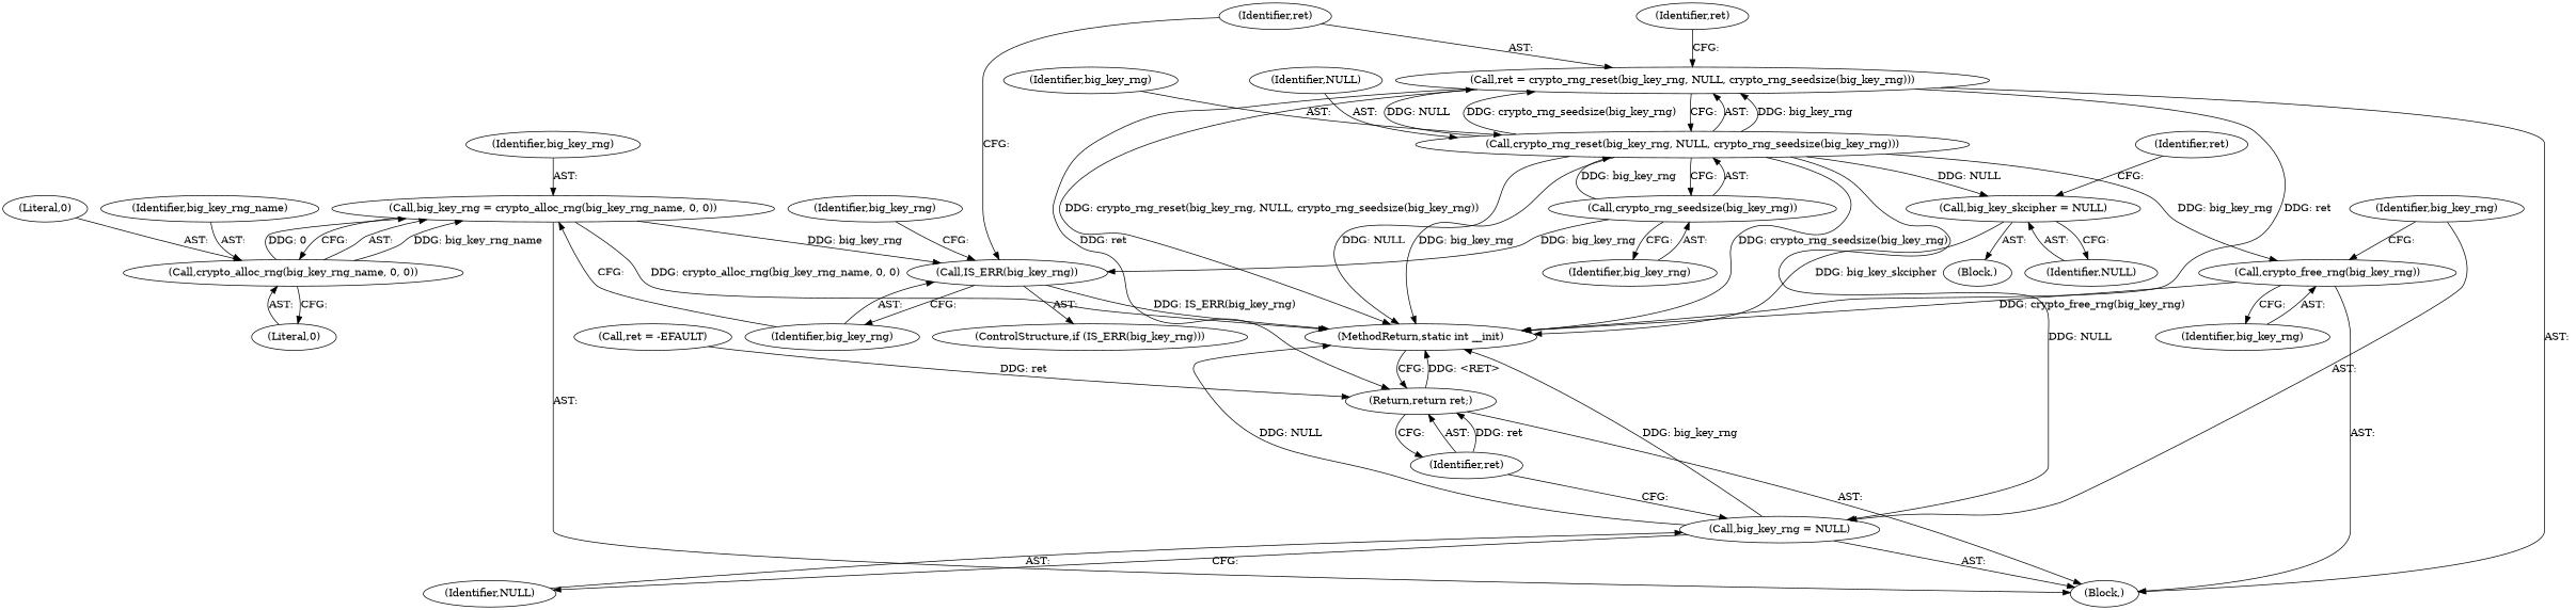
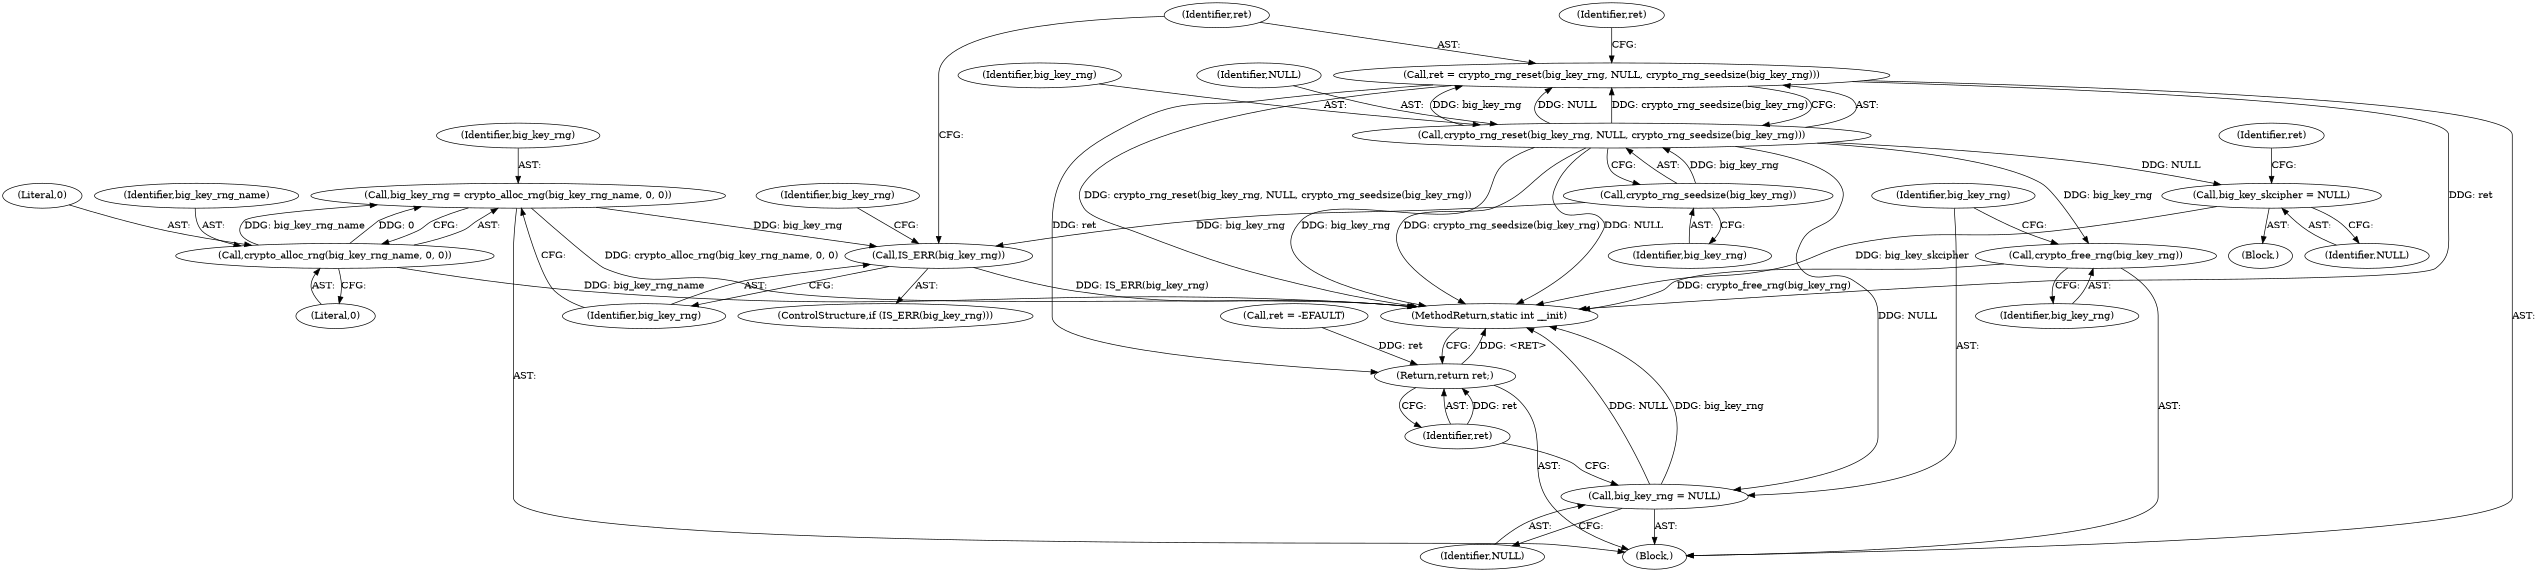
  digraph {
    n1 [label="(Call,big_key_rng = crypto_alloc_rng(big_key_rng_name, 0, 0))"]
    n2 [label="(Call,crypto_alloc_rng(big_key_rng_name, 0, 0))"]
    n3 [label="(Call,IS_ERR(big_key_rng))"]
    n4 [label="(Block,)"]
    n5 [label="(MethodReturn,static int __init)"]
    n6 [label="(Literal,0)"]
    n7 [label="(Identifier,big_key_rng)"]
    n8 [label="(ControlStructure,if (IS_ERR(big_key_rng)))"]
    n9 [label="(Return,return ret;)"]
    n10 [label="(Call,crypto_rng_seedsize(big_key_rng))"]
    n11 [label="(Call,crypto_rng_reset(big_key_rng, NULL, crypto_rng_seedsize(big_key_rng)))"]
    n12 [label="(Identifier,big_key_rng)"]
    n13 [label="(Call,ret = crypto_rng_reset(big_key_rng, NULL, crypto_rng_seedsize(big_key_rng)))"]
    n14 [label="(Call,big_key_skcipher = NULL)"]
    n15 [label="(Call,crypto_free_rng(big_key_rng))"]
    n16 [label="(Call,big_key_rng = NULL)"]
    n17 [label="(Block,)"]
    n18 [label="(Identifier,NULL)"]
    n19 [label="(Identifier,big_key_rng)"]
    n20 [label="(Identifier,NULL)"]
    n21 [label="(Identifier,ret)"]
    n22 [label="(Identifier,big_key_rng)"]
    n23 [label="(Identifier,big_key_rng_name)"]
    n24 [label="(Identifier,ret)"]
    n25 [label="(Call,ret = -EFAULT)"]
    n26 [label="(Literal,0)"]
    n27 [label="(Identifier,big_key_rng)"]
    n28 [label="(Identifier,ret)"]
    n29 [label="(Identifier,big_key_rng)"]
    n30 [label="(Identifier,big_key_rng)"]
    n31 [label="(Identifier,NULL)"]
    n32 [label="(Identifier,ret)"]
    n1 -> n2 [label="CFG: "]
    n1 -> n3 [label="DDG: big_key_rng"]
    n1 -> n4 [label="AST: "]
    n1 -> n5 [label="DDG: crypto_alloc_rng(big_key_rng_name, 0, 0)"]
    n2 -> n1 [label="AST: "]
    n2 -> n1 [label="DDG: big_key_rng_name"]
    n2 -> n1 [label="DDG: 0"]
+   n2 -> n5 [label="DDG: big_key_rng_name"]
    n2 -> n6 [label="CFG: "]
    n3 -> n5 [label="DDG: IS_ERR(big_key_rng)"]
    n3 -> n7 [label="CFG: "]
    n3 -> n8 [label="AST: "]
    n5 -> n9 [label="CFG: "]
    n6 -> n2 [label="AST: "]
    n7 -> n1 [label="CFG: "]
    n7 -> n3 [label="AST: "]
    n9 -> n4 [label="AST: "]
    n9 -> n5 [label="DDG: <RET>"]
    n9 -> n21 [label="CFG: "]
    n10 -> n3 [label="DDG: big_key_rng"]
    n10 -> n11 [label="AST: "]
    n10 -> n11 [label="DDG: big_key_rng"]
    n10 -> n12 [label="CFG: "]
    n11 -> n5 [label="DDG: NULL"]
    n11 -> n5 [label="DDG: big_key_rng"]
    n11 -> n5 [label="DDG: crypto_rng_seedsize(big_key_rng)"]
    n11 -> n10 [label="CFG: "]
    n11 -> n13 [label="AST: "]
    n11 -> n13 [label="DDG: big_key_rng"]
    n11 -> n13 [label="DDG: NULL"]
    n11 -> n13 [label="DDG: crypto_rng_seedsize(big_key_rng)"]
    n11 -> n14 [label="DDG: NULL"]
    n11 -> n15 [label="DDG: big_key_rng"]
    n11 -> n16 [label="DDG: NULL"]
    n12 -> n10 [label="AST: "]
    n13 -> n4 [label="AST: "]
    n13 -> n5 [label="DDG: ret"]
    n13 -> n5 [label="DDG: crypto_rng_reset(big_key_rng, NULL, crypto_rng_seedsize(big_key_rng))"]
    n13 -> n9 [label="DDG: ret"]
    n13 -> n11 [label="CFG: "]
    n14 -> n5 [label="DDG: big_key_skcipher"]
    n14 -> n17 [label="AST: "]
    n14 -> n18 [label="CFG: "]
    n15 -> n4 [label="AST: "]
    n15 -> n5 [label="DDG: crypto_free_rng(big_key_rng)"]
    n15 -> n19 [label="CFG: "]
    n16 -> n4 [label="AST: "]
    n16 -> n5 [label="DDG: NULL"]
    n16 -> n5 [label="DDG: big_key_rng"]
    n16 -> n20 [label="CFG: "]
    n18 -> n14 [label="AST: "]
    n19 -> n15 [label="AST: "]
    n20 -> n16 [label="AST: "]
    n21 -> n9 [label="AST: "]
    n21 -> n9 [label="DDG: ret"]
    n21 -> n16 [label="CFG: "]
    n22 -> n15 [label="CFG: "]
    n22 -> n16 [label="AST: "]
    n23 -> n2 [label="AST: "]
    n24 -> n3 [label="CFG: "]
    n24 -> n13 [label="AST: "]
    n25 -> n9 [label="DDG: ret"]
    n26 -> n2 [label="AST: "]
    n27 -> n11 [label="AST: "]
    n28 -> n13 [label="CFG: "]
    n29 -> n1 [label="AST: "]
    n30 -> n3 [label="CFG: "]
    n31 -> n11 [label="AST: "]
    n32 -> n14 [label="CFG: "]
  }
